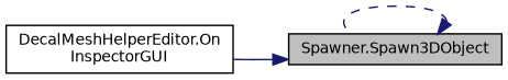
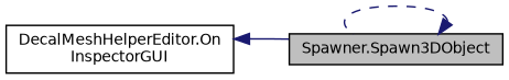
  digraph {
    rankdir=RL
    node [color=black fontname=Helvetica fontsize=10 shape=record style=filled]
    edge [color=midnightblue dir=back fontname=Helvetica fontsize=10 labelfontname=Helvetica labelfontsize=10]
    n1 [fillcolor=grey75 fontcolor=black height=0.2 label="Spawner.Spawn3DObject" width=0.4]
    n2 [fillcolor=white height=0.2 label="DecalMeshHelperEditor.On\lInspectorGUI" width=0.4]
    n1 -> n1 [style=dashed]
-   n1 -> n2 [style=solid]
+   n2 -> n1 [style=solid]
  }
